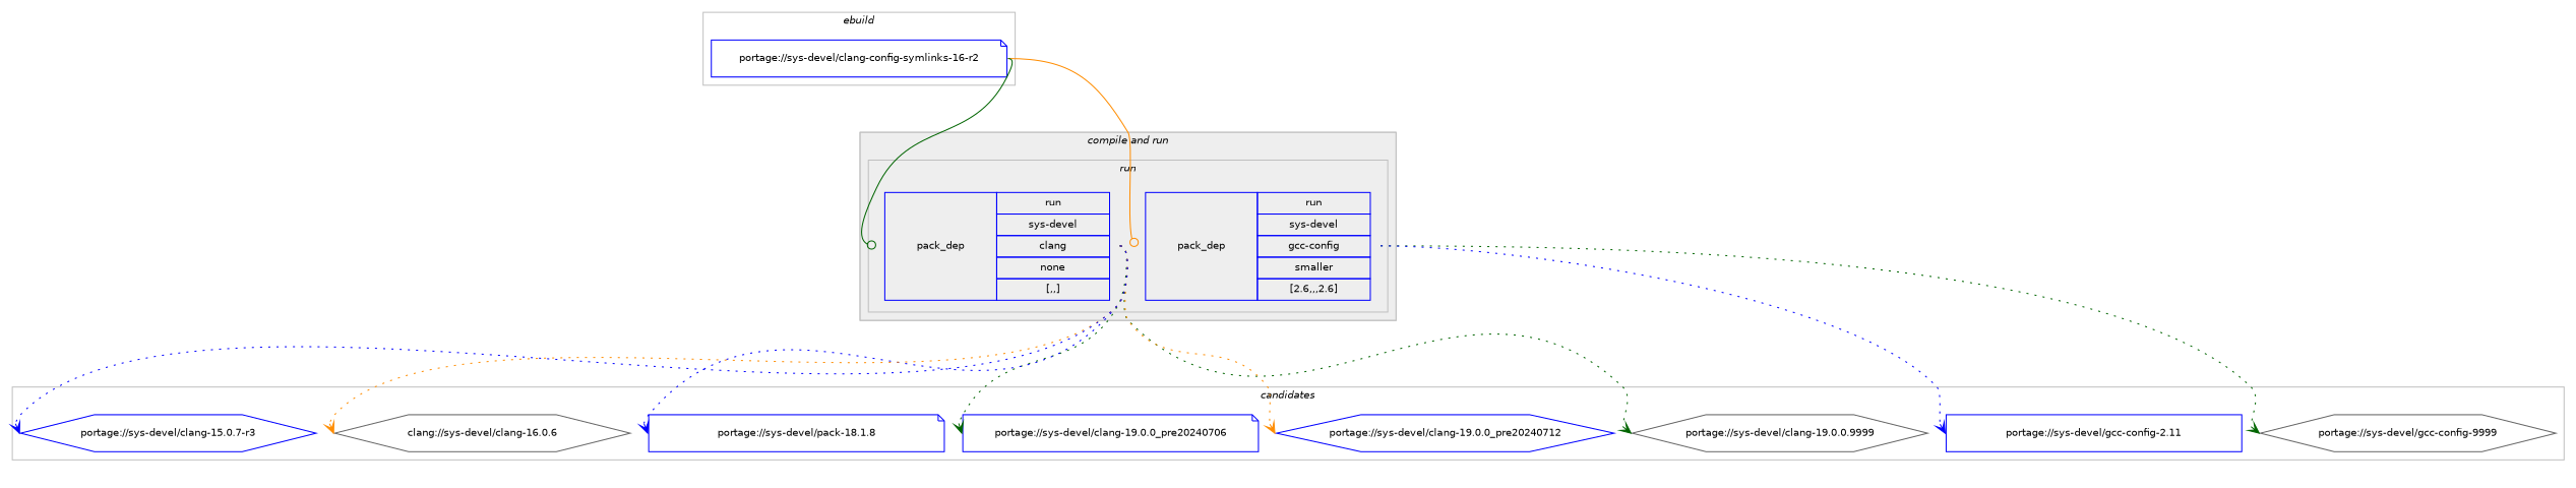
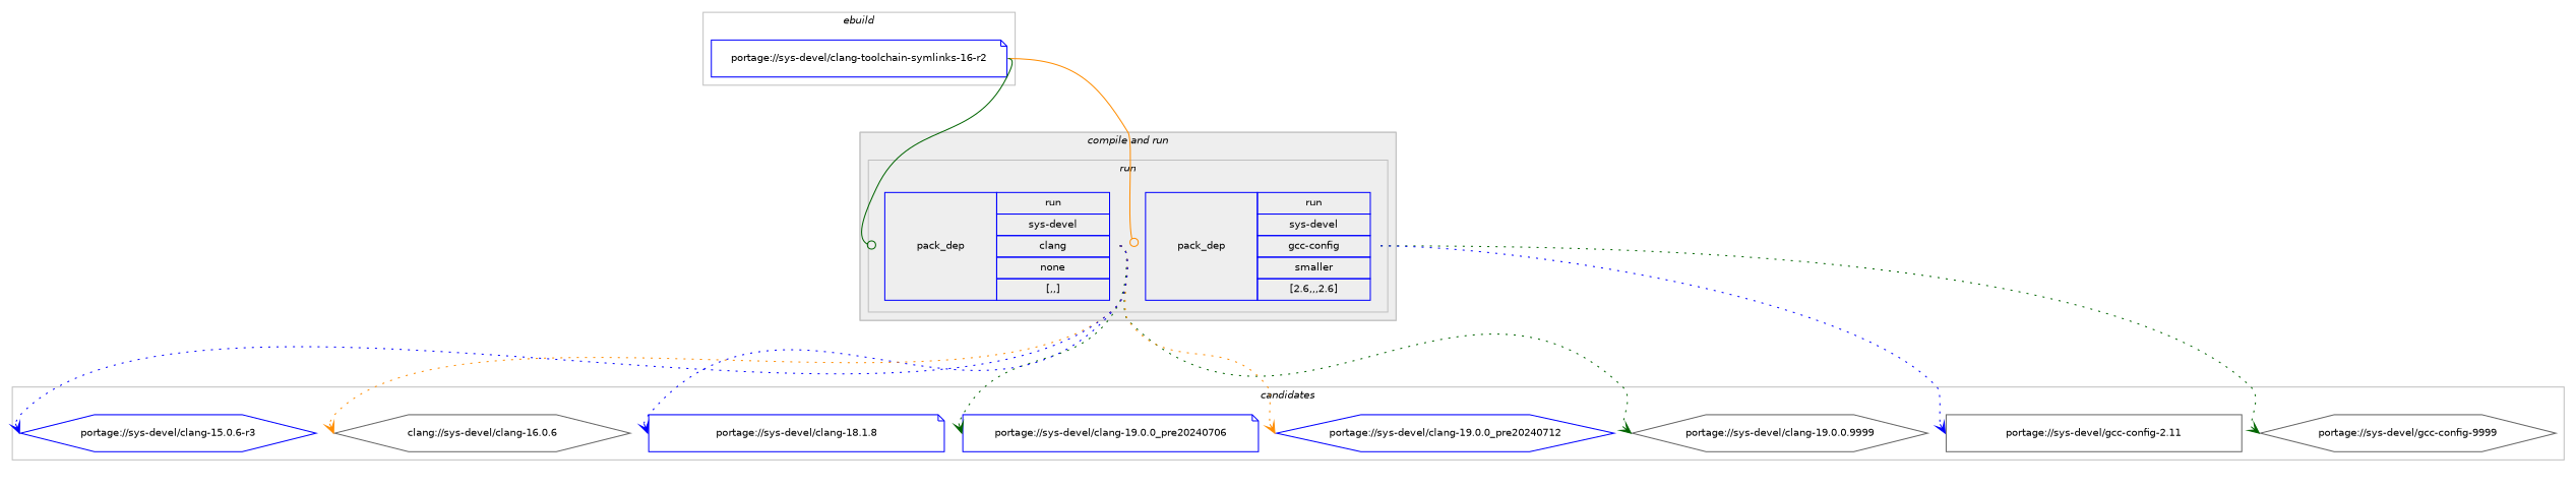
  digraph {
    compound=true
    concentrate=true
    fontname=Helvetica
    fontsize=10
    newrank=true
    rankdir=TB
    ranksep=1.5
    node [color=blue fontname=Helvetica fontsize=10 shape=hexagon]
    edge [arrowhead=vee color=darkgreen headport=w style=dotted tailport=e weight=100]
-   n1 [label="portage://sys-devel/clang-config-symlinks-16-r2" shape=note width=4]
+   n1 [label="portage://sys-devel/clang-toolchain-symlinks-16-r2" shape=note width=4]
    n2 [label=<<TABLE BORDER="0" CELLBORDER="1" CELLSPACING="0" CELLPADDING="4" WIDTH="220"><TR><TD ROWSPAN="6" CELLPADDING="30">pack_dep</TD></TR><TR><TD WIDTH="110">run</TD></TR><TR><TD>sys-devel</TD></TR><TR><TD>gcc-config</TD></TR><TR><TD>smaller</TD></TR><TR><TD>[2.6,,,2.6]</TD></TR></TABLE>> shape=none]
    n3 [label=<<TABLE BORDER="0" CELLBORDER="1" CELLSPACING="0" CELLPADDING="4" WIDTH="220"><TR><TD ROWSPAN="6" CELLPADDING="30">pack_dep</TD></TR><TR><TD WIDTH="110">run</TD></TR><TR><TD>sys-devel</TD></TR><TR><TD>clang</TD></TR><TR><TD>none</TD></TR><TR><TD>[,,]</TD></TR></TABLE>> shape=none]
    n4 [color=gray40 label="portage://sys-devel/clang-19.0.0.9999" width=4]
    n5 [label="portage://sys-devel/clang-19.0.0_pre20240712" width=4]
    n6 [label="portage://sys-devel/clang-19.0.0_pre20240706" shape=note width=4]
-   n7 [label="portage://sys-devel/pack-18.1.8" shape=note width=4]
+   n7 [label="portage://sys-devel/clang-18.1.8" shape=note width=4]
    n8 [color=gray40 label="clang://sys-devel/clang-16.0.6" width=4]
-   n9 [label="portage://sys-devel/clang-15.0.7-r3" width=4]
+   n9 [label="portage://sys-devel/clang-15.0.6-r3" width=4]
    n10 [color=gray40 label="portage://sys-devel/gcc-config-9999" width=4]
-   n11 [label="portage://sys-devel/gcc-config-2.11" shape=box width=4]
+   n11 [color=gray40 label="portage://sys-devel/gcc-config-2.11" shape=box width=4]
    subgraph cluster_1 {
      color=gray
      label=<<i>ebuild</i>>
      rank=same
      n1
    }
    subgraph cluster_2 {
      color=gray
      label=<<i>dependencies</i>>
      subgraph cluster_3 {
        color=gray
        fillcolor="#eeeeee"
        label=<<i>compile</i>>
        style=filled
      }
      subgraph cluster_4 {
        color=gray
        fillcolor="#eeeeee"
        label=<<i>compile and run</i>>
        style=filled
      }
      subgraph cluster_5 {
        color=gray
        fillcolor="#eeeeee"
        label=<<i>run</i>>
        style=filled
        subgraph sub_6 {
          color=gray
          fillcolor="#eeeeee"
          label=<<i>run</i>>
          style=filled
          n2
        }
        subgraph sub_7 {
          color=gray
          fillcolor="#eeeeee"
          label=<<i>run</i>>
          style=filled
          n3
        }
      }
    }
    subgraph cluster_8 {
      color=gray
      label=<<i>candidates</i>>
      rank=same
      subgraph sub_9 {
        color=black
        label=<<i>candidates</i>>
        nodesep=1
        rank=same
        n4
        n5
        n6
        n7
        n8
        n9
      }
      subgraph sub_10 {
        color=black
        label=<<i>candidates</i>>
        nodesep=1
        rank=same
        n10
        n11
      }
    }
    n1 -> n2 [arrowhead=odot color=darkorange style=solid weight=20]
    n1 -> n3 [arrowhead=odot style=solid weight=20]
    n2 -> n10
    n2 -> n11 [color=blue]
    n3 -> n4
    n3 -> n5 [color=darkorange]
    n3 -> n6
    n3 -> n7 [color=blue]
    n3 -> n8 [color=darkorange]
    n3 -> n9 [color=blue]
  }
